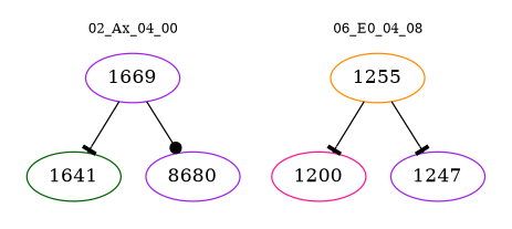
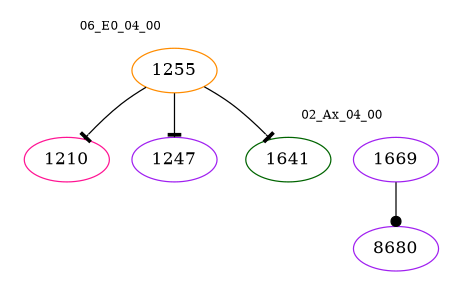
  digraph {
    node [color=purple]
    edge [arrowhead=tee color=black]
    n1 [label=1669]
    n2 [color=darkgreen label=1641]
    n3 [label=8680]
    n4 [color=darkorange label=1255]
-   n5 [color=deeppink label=1200]
+   n5 [color=deeppink label=1210]
    n6 [label=1247]
    subgraph cluster_1 {
      color=white
      fontsize=10
      label="02_Ax_04_00"
      n1
      n2
      n3
    }
    subgraph cluster_2 {
      color=white
      fontsize=10
-     label="06_E0_04_08"
+     label="06_E0_04_00"
      n4
      n5
      n6
    }
-   n1 -> n2
+   n4 -> n2
    n1 -> n3 [arrowhead=dot]
    n4 -> n5
    n4 -> n6
  }
